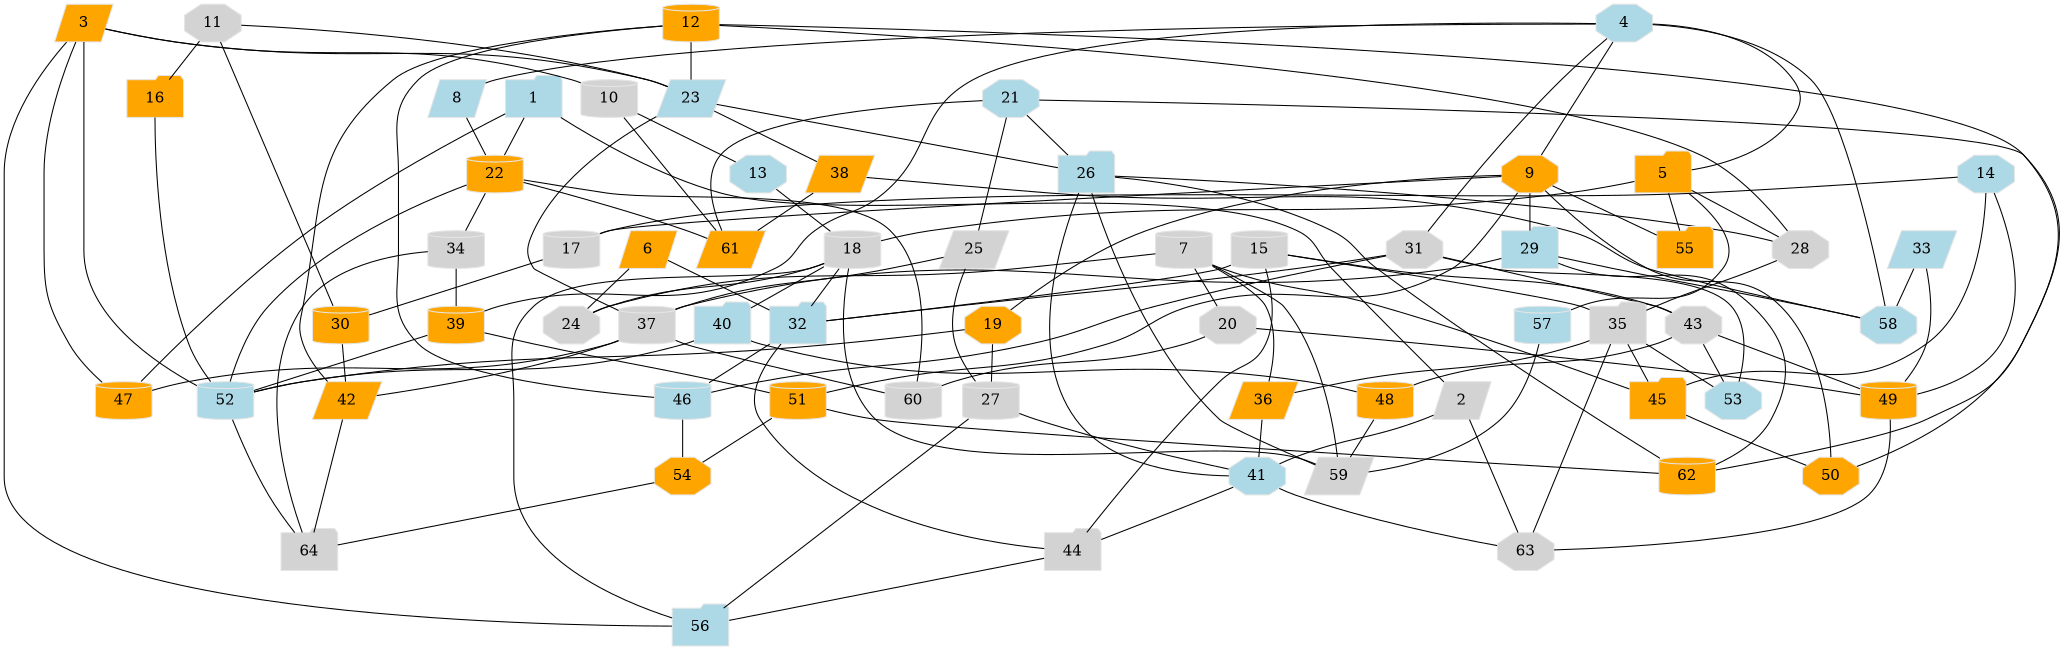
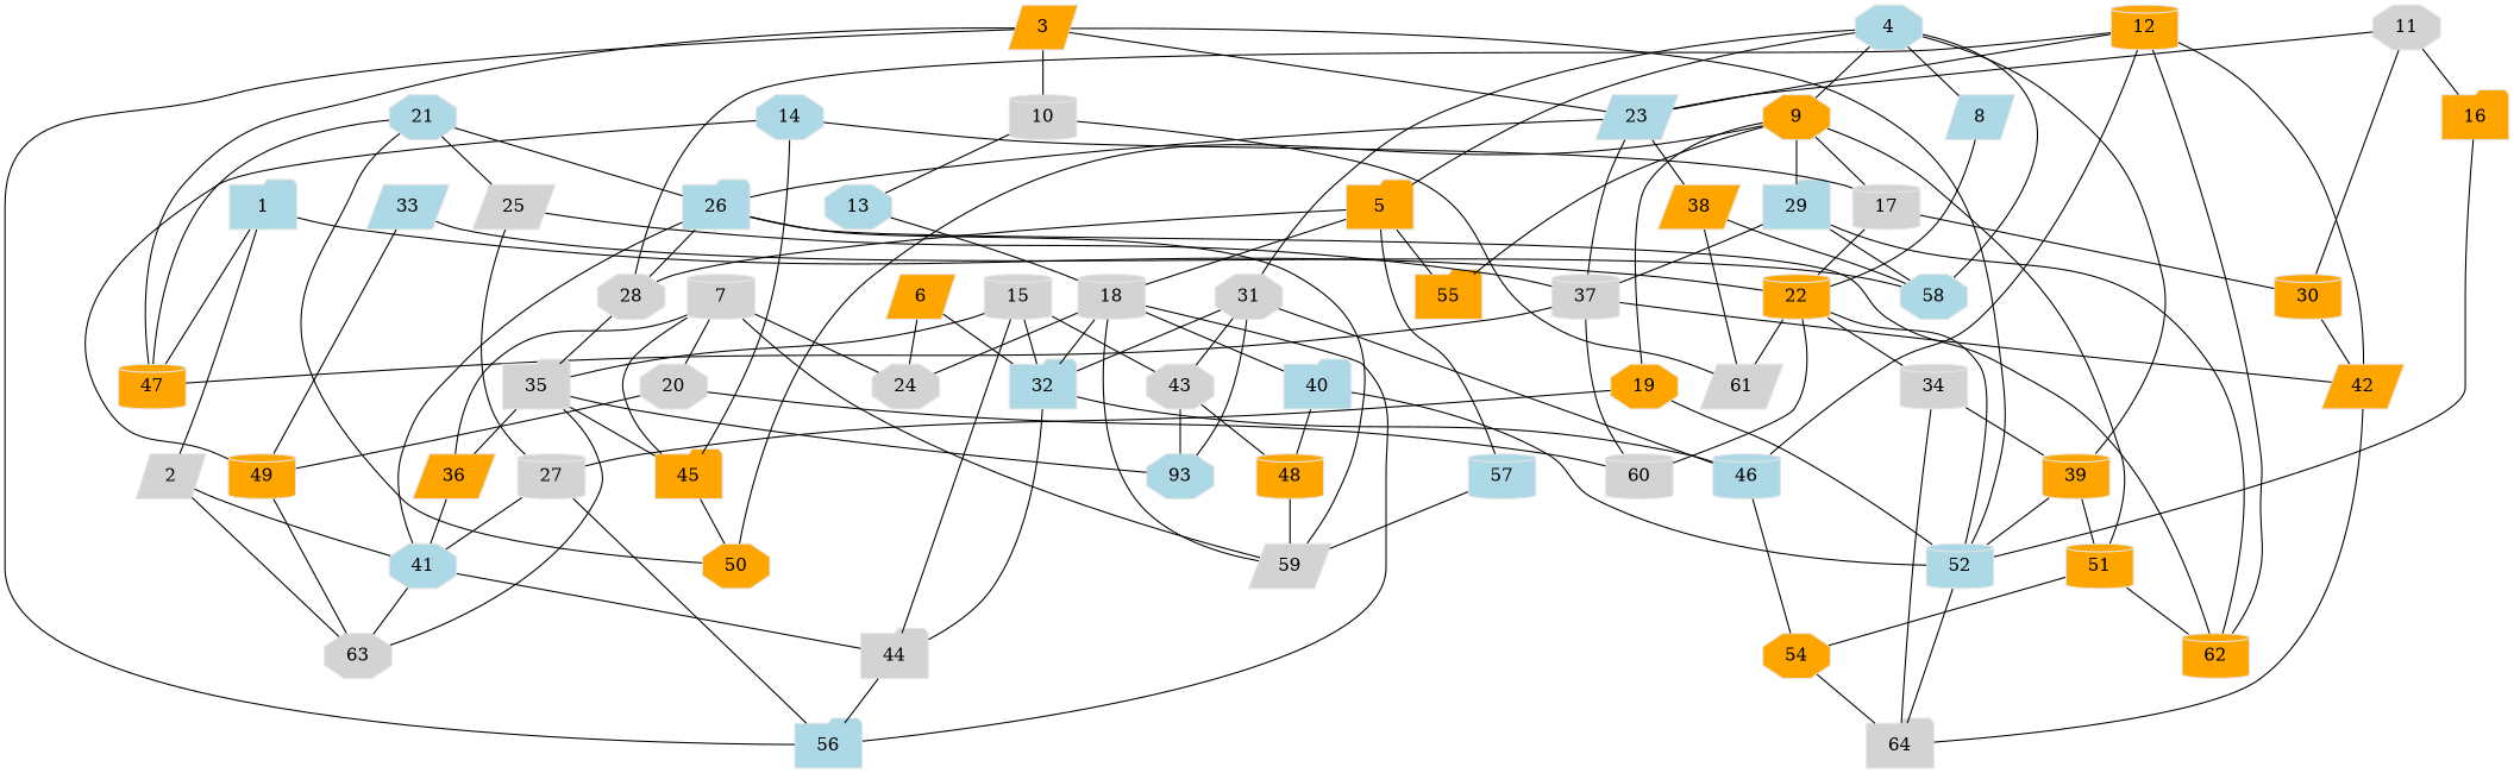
  graph {
    node [color=gray90 fillcolor=lightgrey shape=cylinder style=filled]
    1 [fillcolor=lightblue shape=folder]
    2 [shape=parallelogram]
    22 [fillcolor=orange]
    47 [fillcolor=orange]
    41 [fillcolor=lightblue shape=octagon]
    63 [shape=octagon]
    52 [fillcolor=lightblue]
-   61 [fillcolor=orange shape=parallelogram]
+   61 [shape=parallelogram]
    60
    34
    44 [shape=folder]
    3 [fillcolor=orange shape=parallelogram]
    10
    23 [fillcolor=lightblue shape=parallelogram]
    56 [fillcolor=lightblue shape=folder]
    13 [fillcolor=lightblue shape=octagon]
    26 [fillcolor=lightblue shape=folder]
    37
    38 [fillcolor=orange shape=parallelogram]
    64 [shape=folder]
    4 [fillcolor=lightblue shape=octagon]
    5 [fillcolor=orange shape=folder]
    8 [fillcolor=lightblue shape=parallelogram]
    9 [fillcolor=orange shape=octagon]
    31 [shape=octagon]
    39 [fillcolor=orange]
    58 [fillcolor=lightblue shape=octagon]
    18
    28 [shape=octagon]
    55 [fillcolor=orange shape=folder]
    57 [fillcolor=lightblue]
    17
    19 [fillcolor=orange shape=octagon]
    29 [fillcolor=lightblue shape=folder]
    50 [fillcolor=orange shape=octagon]
    51 [fillcolor=orange]
    32 [fillcolor=lightblue shape=folder]
    46 [fillcolor=lightblue]
    43 [shape=octagon]
-   53 [fillcolor=lightblue shape=octagon]
+   53 [fillcolor=lightblue shape=octagon label=93]
    24 [shape=octagon]
    59 [shape=parallelogram]
    40 [fillcolor=lightblue shape=folder]
    35 [shape=folder]
    6 [fillcolor=orange shape=parallelogram]
    7
    20 [shape=octagon]
    36 [fillcolor=orange shape=parallelogram]
    45 [fillcolor=orange shape=folder]
    49 [fillcolor=orange]
    30 [fillcolor=orange]
    27
    62 [fillcolor=orange]
    54 [fillcolor=orange shape=octagon]
    11 [shape=octagon]
    16 [fillcolor=orange shape=folder]
    42 [fillcolor=orange shape=parallelogram]
    12 [fillcolor=orange]
    14 [fillcolor=lightblue shape=octagon]
    15
    48 [fillcolor=orange]
    21 [fillcolor=lightblue shape=octagon]
    25 [shape=parallelogram]
    33 [fillcolor=lightblue shape=parallelogram]
    1 -- 2
    1 -- 22
    1 -- 47
    2 -- 41
    2 -- 63
    22 -- 52
    22 -- 61
    22 -- 60
    22 -- 34
    41 -- 63
    41 -- 44
    52 -- 64
    34 -- 64
    34 -- 39
    44 -- 56
    3 -- 47
    3 -- 52
    3 -- 10
    3 -- 23
    3 -- 56
    10 -- 61
    10 -- 13
    23 -- 26
    23 -- 37
    23 -- 38
    13 -- 18
    26 -- 41
    26 -- 28
    26 -- 59
    26 -- 62
    37 -- 47
    37 -- 60
    37 -- 42
    38 -- 61
    38 -- 58
    4 -- 5
    4 -- 8
    4 -- 9
    4 -- 31
    4 -- 39
    4 -- 58
    5 -- 18
    5 -- 28
    5 -- 55
    5 -- 57
    8 -- 22
    9 -- 55
    9 -- 17
    9 -- 19
    9 -- 29
    9 -- 50
    9 -- 51
    31 -- 32
    31 -- 46
    31 -- 43
    31 -- 53
    39 -- 52
    39 -- 51
    18 -- 56
    18 -- 32
    18 -- 24
    18 -- 59
    18 -- 40
    28 -- 35
    57 -- 59
+   17 -- 22
    17 -- 30
    19 -- 52
    19 -- 27
    29 -- 37
    29 -- 58
    29 -- 62
    51 -- 62
    51 -- 54
    32 -- 44
    32 -- 46
    46 -- 54
    43 -- 53
-   43 -- 49
    43 -- 48
    40 -- 52
    40 -- 48
    35 -- 63
    35 -- 53
    35 -- 36
    35 -- 45
    6 -- 32
    6 -- 24
    7 -- 24
    7 -- 59
    7 -- 20
    7 -- 36
    7 -- 45
    20 -- 60
    20 -- 49
    36 -- 41
    45 -- 50
    49 -- 63
    30 -- 42
    27 -- 41
    27 -- 56
    54 -- 64
    11 -- 23
    11 -- 30
    11 -- 16
    16 -- 52
    42 -- 64
    12 -- 23
    12 -- 28
    12 -- 46
    12 -- 62
    12 -- 42
    14 -- 17
    14 -- 45
    14 -- 49
    15 -- 44
    15 -- 32
    15 -- 43
    15 -- 35
    48 -- 59
-   21 -- 61
+   21 -- 47
    21 -- 26
    21 -- 50
    21 -- 25
    25 -- 37
    25 -- 27
    33 -- 58
    33 -- 49
  }
